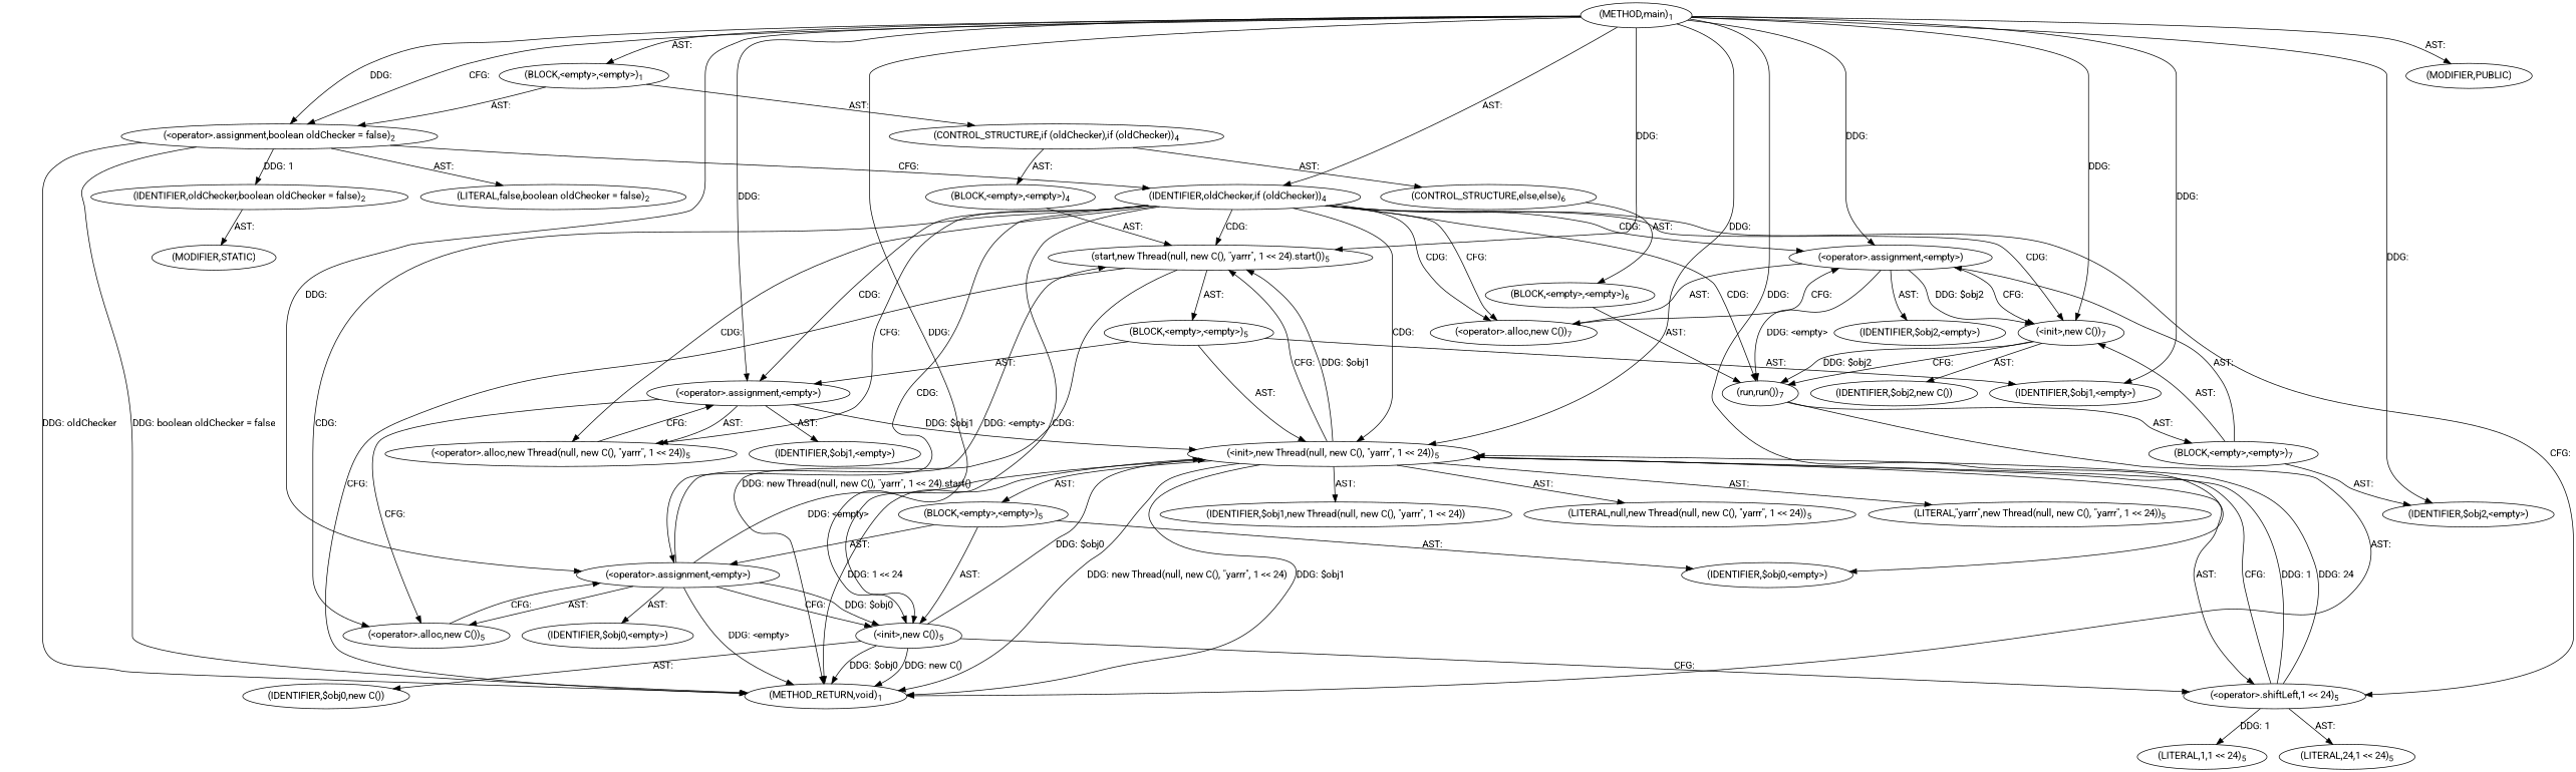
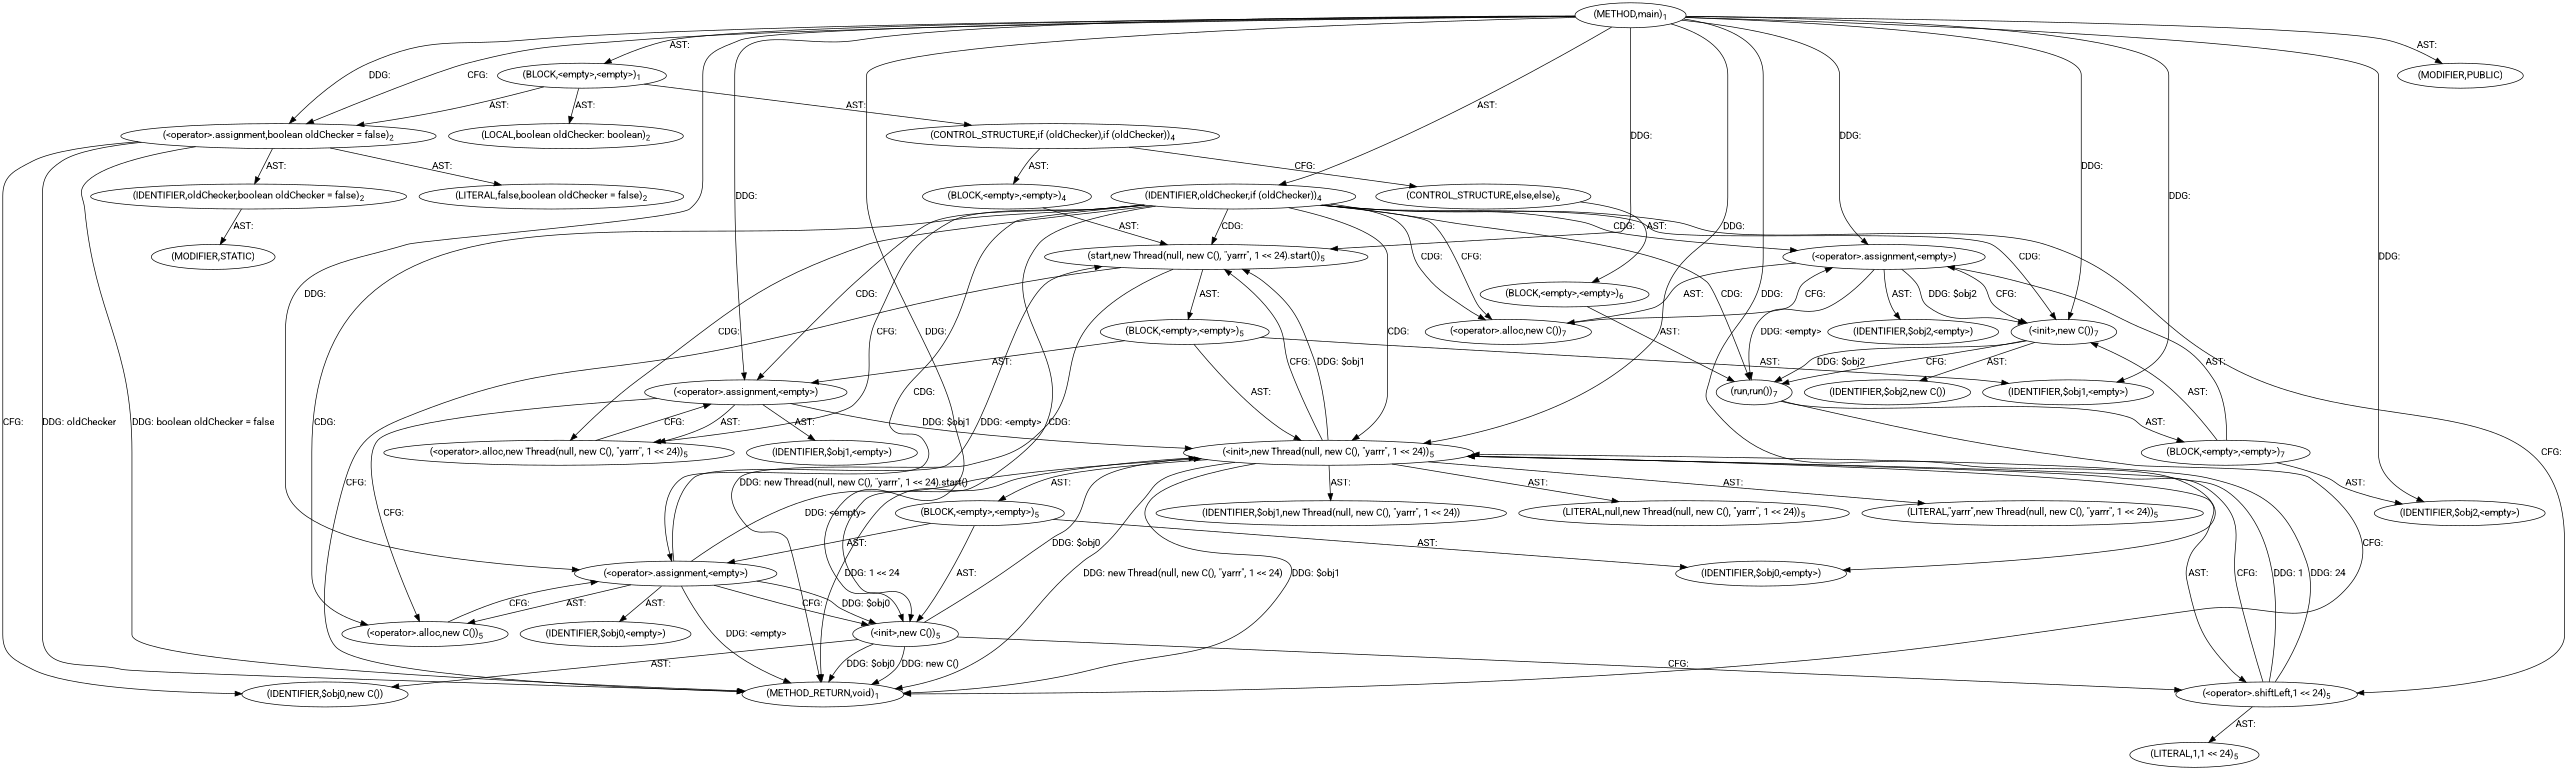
  digraph {
    fontname=Roboto
    node [fontname=Roboto]
    edge [fontname=Roboto]
    n1 [label=<(METHOD,main)<SUB>1</SUB>>]
    n2 [label=<(BLOCK,&lt;empty&gt;,&lt;empty&gt;)<SUB>1</SUB>>]
    n3 [label=<(&lt;operator&gt;.assignment,boolean oldChecker = false)<SUB>2</SUB>>]
    n4 [label=<(IDENTIFIER,oldChecker,if (oldChecker))<SUB>4</SUB>>]
    n5 [label=<(start,new Thread(null, new C(), &quot;yarrr&quot;, 1 &lt;&lt; 24).start())<SUB>5</SUB>>]
    n6 [label=<(&lt;operator&gt;.assignment,&lt;empty&gt;)>]
    n7 [label=<(&lt;init&gt;,new Thread(null, new C(), &quot;yarrr&quot;, 1 &lt;&lt; 24))<SUB>5</SUB>>]
    n8 [label=<(&lt;operator&gt;.assignment,&lt;empty&gt;)>]
    n9 [label=<(&lt;init&gt;,new C())<SUB>5</SUB>>]
    n10 [label=<(IDENTIFIER,$obj0,&lt;empty&gt;)>]
    n11 [label=<(IDENTIFIER,$obj1,&lt;empty&gt;)>]
    n12 [label=<(&lt;operator&gt;.assignment,&lt;empty&gt;)>]
    n13 [label=<(&lt;init&gt;,new C())<SUB>7</SUB>>]
    n14 [label=<(IDENTIFIER,$obj2,&lt;empty&gt;)>]
    n15 [label=<(MODIFIER,PUBLIC)>]
+   n16 [label=<(LOCAL,boolean oldChecker: boolean)<SUB>2</SUB>>]
    n17 [label=<(CONTROL_STRUCTURE,if (oldChecker),if (oldChecker))<SUB>4</SUB>>]
    n18 [label=<(METHOD_RETURN,void)<SUB>1</SUB>>]
    n19 [label=<(IDENTIFIER,oldChecker,boolean oldChecker = false)<SUB>2</SUB>>]
    n20 [label=<(LITERAL,false,boolean oldChecker = false)<SUB>2</SUB>>]
    n21 [label=<(&lt;operator&gt;.shiftLeft,1 &lt;&lt; 24)<SUB>5</SUB>>]
    n22 [label=<(run,run())<SUB>7</SUB>>]
    n23 [label=<(&lt;operator&gt;.alloc,new Thread(null, new C(), &quot;yarrr&quot;, 1 &lt;&lt; 24))<SUB>5</SUB>>]
    n24 [label=<(&lt;operator&gt;.alloc,new C())<SUB>5</SUB>>]
    n25 [label=<(&lt;operator&gt;.alloc,new C())<SUB>7</SUB>>]
    n26 [label=<(BLOCK,&lt;empty&gt;,&lt;empty&gt;)<SUB>5</SUB>>]
    n27 [label=<(IDENTIFIER,$obj1,&lt;empty&gt;)>]
    n28 [label=<(IDENTIFIER,$obj1,new Thread(null, new C(), &quot;yarrr&quot;, 1 &lt;&lt; 24))>]
    n29 [label=<(LITERAL,null,new Thread(null, new C(), &quot;yarrr&quot;, 1 &lt;&lt; 24))<SUB>5</SUB>>]
    n30 [label=<(BLOCK,&lt;empty&gt;,&lt;empty&gt;)<SUB>5</SUB>>]
    n31 [label=<(LITERAL,&quot;yarrr&quot;,new Thread(null, new C(), &quot;yarrr&quot;, 1 &lt;&lt; 24))<SUB>5</SUB>>]
    n32 [label=<(IDENTIFIER,$obj0,&lt;empty&gt;)>]
    n33 [label=<(IDENTIFIER,$obj0,new C())>]
    n34 [label=<(LITERAL,1,1 &lt;&lt; 24)<SUB>5</SUB>>]
-   n35 [label=<(LITERAL,24,1 &lt;&lt; 24)<SUB>5</SUB>>]
    n36 [label=<(BLOCK,&lt;empty&gt;,&lt;empty&gt;)<SUB>7</SUB>>]
    n37 [label=<(IDENTIFIER,$obj2,&lt;empty&gt;)>]
    n38 [label=<(IDENTIFIER,$obj2,new C())>]
    n39 [label=<(MODIFIER,STATIC)>]
    n40 [label=<(BLOCK,&lt;empty&gt;,&lt;empty&gt;)<SUB>4</SUB>>]
    n41 [label=<(CONTROL_STRUCTURE,else,else)<SUB>6</SUB>>]
    n42 [label=<(BLOCK,&lt;empty&gt;,&lt;empty&gt;)<SUB>6</SUB>>]
    n1 -> n2 [label="AST: "]
    n1 -> n3 [label="CFG: "]
    n1 -> n3 [label="DDG: "]
    n1 -> n4 [label="AST: "]
    n1 -> n5 [label="DDG: "]
    n1 -> n6 [label="DDG: "]
    n1 -> n7 [label="DDG: "]
    n1 -> n8 [label="DDG: "]
    n1 -> n9 [label="DDG: "]
    n1 -> n10 [label="DDG: "]
    n1 -> n11 [label="DDG: "]
    n1 -> n12 [label="DDG: "]
    n1 -> n13 [label="DDG: "]
    n1 -> n14 [label="DDG: "]
    n1 -> n15 [label="AST: "]
    n2 -> n3 [label="AST: "]
+   n2 -> n16 [label="AST: "]
    n2 -> n17 [label="AST: "]
-   n3 -> n4 [label="CFG: "]
+   n3 -> n33 [label="CFG: "]
    n3 -> n18 [label="DDG: oldChecker"]
    n3 -> n18 [label="DDG: boolean oldChecker = false"]
-   n3 -> n19 [label="DDG: 1"]
+   n3 -> n19 [label="AST: "]
    n3 -> n20 [label="AST: "]
    n4 -> n5 [label="CDG: "]
    n4 -> n6 [label="CDG: "]
    n4 -> n7 [label="CDG: "]
    n4 -> n8 [label="CDG: "]
    n4 -> n9 [label="CDG: "]
    n4 -> n12 [label="CDG: "]
    n4 -> n13 [label="CDG: "]
    n4 -> n21 [label="CFG: "]
    n4 -> n22 [label="CDG: "]
    n4 -> n23 [label="CFG: "]
    n4 -> n23 [label="CDG: "]
    n4 -> n24 [label="CDG: "]
    n4 -> n25 [label="CFG: "]
    n4 -> n25 [label="CDG: "]
    n5 -> n18 [label="CFG: "]
    n5 -> n18 [label="DDG: new Thread(null, new C(), &quot;yarrr&quot;, 1 &lt;&lt; 24).start()"]
    n5 -> n26 [label="AST: "]
    n6 -> n7 [label="DDG: $obj1"]
    n6 -> n23 [label="AST: "]
    n6 -> n24 [label="CFG: "]
    n6 -> n27 [label="AST: "]
    n7 -> n5 [label="CFG: "]
    n7 -> n5 [label="DDG: $obj1"]
    n7 -> n18 [label="DDG: $obj1"]
    n7 -> n18 [label="DDG: 1 &lt;&lt; 24"]
    n7 -> n18 [label="DDG: new Thread(null, new C(), &quot;yarrr&quot;, 1 &lt;&lt; 24)"]
    n7 -> n21 [label="AST: "]
    n7 -> n28 [label="AST: "]
    n7 -> n29 [label="AST: "]
    n7 -> n30 [label="AST: "]
    n7 -> n31 [label="AST: "]
    n8 -> n5 [label="DDG: &lt;empty&gt;"]
    n8 -> n7 [label="DDG: &lt;empty&gt;"]
    n8 -> n9 [label="CFG: "]
    n8 -> n9 [label="DDG: $obj0"]
    n8 -> n18 [label="DDG: &lt;empty&gt;"]
    n8 -> n24 [label="AST: "]
    n8 -> n32 [label="AST: "]
    n9 -> n7 [label="DDG: $obj0"]
    n9 -> n18 [label="DDG: $obj0"]
    n9 -> n18 [label="DDG: new C()"]
    n9 -> n21 [label="CFG: "]
    n9 -> n33 [label="AST: "]
    n12 -> n13 [label="CFG: "]
    n12 -> n13 [label="DDG: $obj2"]
    n12 -> n22 [label="DDG: &lt;empty&gt;"]
    n12 -> n25 [label="AST: "]
    n12 -> n37 [label="AST: "]
    n13 -> n22 [label="CFG: "]
    n13 -> n22 [label="DDG: $obj2"]
    n13 -> n38 [label="AST: "]
    n17 -> n40 [label="AST: "]
-   n17 -> n41 [label="AST: "]
+   n17 -> n41 [label="CFG: "]
    n19 -> n39 [label="AST: "]
    n21 -> n7 [label="CFG: "]
    n21 -> n7 [label="DDG: 1"]
    n21 -> n7 [label="DDG: 24"]
-   n21 -> n34 [label="DDG: 1"]
-   n21 -> n35 [label="AST: "]
-   n22 -> n18 [label="AST: "]
+   n21 -> n34 [label="AST: "]
+   n22 -> n18 [label="CFG: "]
    n22 -> n36 [label="AST: "]
    n23 -> n6 [label="CFG: "]
    n24 -> n8 [label="CFG: "]
    n25 -> n12 [label="CFG: "]
    n26 -> n6 [label="AST: "]
    n26 -> n7 [label="AST: "]
    n26 -> n11 [label="AST: "]
    n30 -> n8 [label="AST: "]
    n30 -> n9 [label="AST: "]
    n30 -> n10 [label="AST: "]
    n36 -> n12 [label="AST: "]
    n36 -> n13 [label="AST: "]
    n36 -> n14 [label="AST: "]
    n40 -> n5 [label="AST: "]
    n41 -> n42 [label="AST: "]
    n42 -> n22 [label="AST: "]
  }
